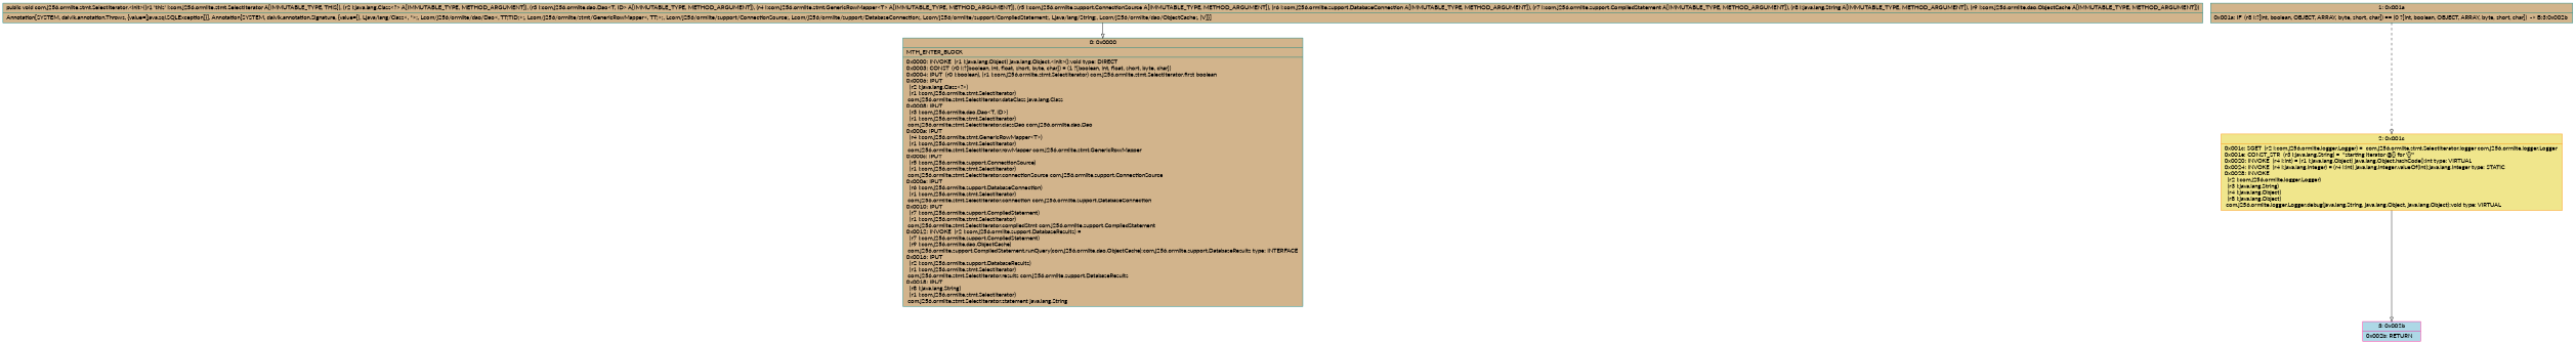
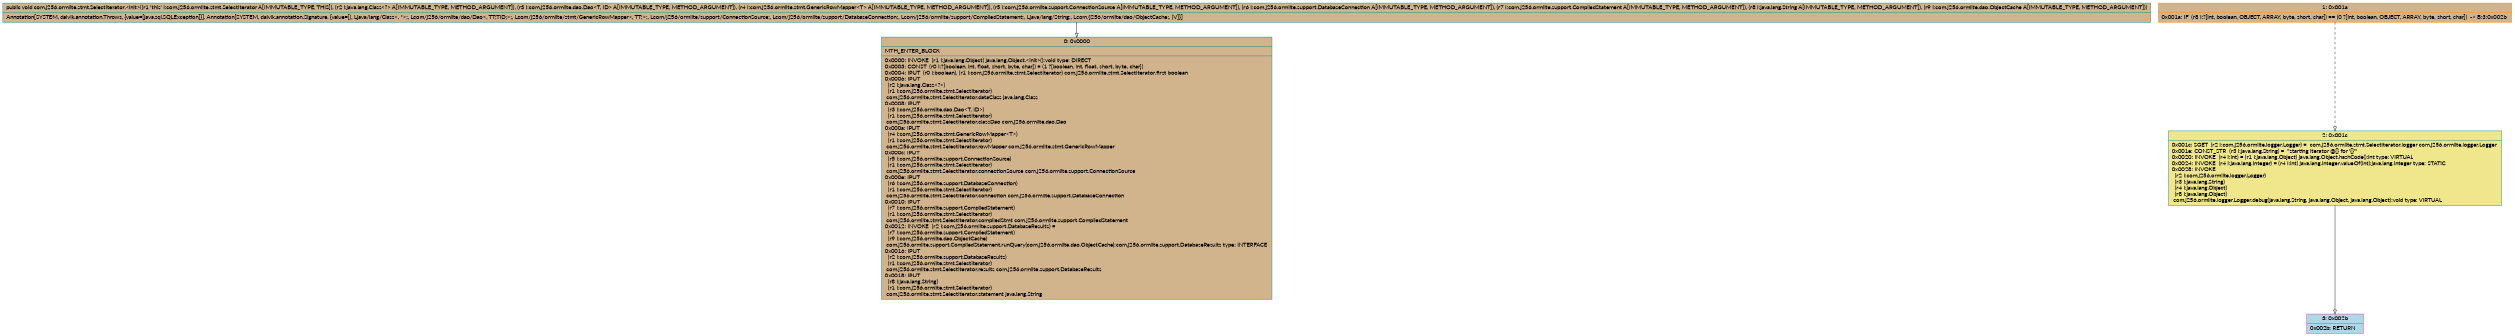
  digraph {
    fontname=Lato
    node [color=teal fillcolor=tan fontname=Lato shape=record style=filled]
    edge [arrowhead=onormal fontname=Lato]
    n1 [label="{0\:\ 0x0000|MTH_ENTER_BLOCK\l|0x0000: INVOKE  (r1 I:java.lang.Object) java.lang.Object.\<init\>():void type: DIRECT \l0x0003: CONST  (r0 I:?[boolean, int, float, short, byte, char]) = (1 ?[boolean, int, float, short, byte, char]) \l0x0004: IPUT  (r0 I:boolean), (r1 I:com.j256.ormlite.stmt.SelectIterator) com.j256.ormlite.stmt.SelectIterator.first boolean \l0x0006: IPUT  \l  (r2 I:java.lang.Class\<?\>)\l  (r1 I:com.j256.ormlite.stmt.SelectIterator)\l com.j256.ormlite.stmt.SelectIterator.dataClass java.lang.Class \l0x0008: IPUT  \l  (r3 I:com.j256.ormlite.dao.Dao\<T, ID\>)\l  (r1 I:com.j256.ormlite.stmt.SelectIterator)\l com.j256.ormlite.stmt.SelectIterator.classDao com.j256.ormlite.dao.Dao \l0x000a: IPUT  \l  (r4 I:com.j256.ormlite.stmt.GenericRowMapper\<T\>)\l  (r1 I:com.j256.ormlite.stmt.SelectIterator)\l com.j256.ormlite.stmt.SelectIterator.rowMapper com.j256.ormlite.stmt.GenericRowMapper \l0x000c: IPUT  \l  (r5 I:com.j256.ormlite.support.ConnectionSource)\l  (r1 I:com.j256.ormlite.stmt.SelectIterator)\l com.j256.ormlite.stmt.SelectIterator.connectionSource com.j256.ormlite.support.ConnectionSource \l0x000e: IPUT  \l  (r6 I:com.j256.ormlite.support.DatabaseConnection)\l  (r1 I:com.j256.ormlite.stmt.SelectIterator)\l com.j256.ormlite.stmt.SelectIterator.connection com.j256.ormlite.support.DatabaseConnection \l0x0010: IPUT  \l  (r7 I:com.j256.ormlite.support.CompiledStatement)\l  (r1 I:com.j256.ormlite.stmt.SelectIterator)\l com.j256.ormlite.stmt.SelectIterator.compiledStmt com.j256.ormlite.support.CompiledStatement \l0x0012: INVOKE  (r2 I:com.j256.ormlite.support.DatabaseResults) = \l  (r7 I:com.j256.ormlite.support.CompiledStatement)\l  (r9 I:com.j256.ormlite.dao.ObjectCache)\l com.j256.ormlite.support.CompiledStatement.runQuery(com.j256.ormlite.dao.ObjectCache):com.j256.ormlite.support.DatabaseResults type: INTERFACE \l0x0016: IPUT  \l  (r2 I:com.j256.ormlite.support.DatabaseResults)\l  (r1 I:com.j256.ormlite.stmt.SelectIterator)\l com.j256.ormlite.stmt.SelectIterator.results com.j256.ormlite.support.DatabaseResults \l0x0018: IPUT  \l  (r8 I:java.lang.String)\l  (r1 I:com.j256.ormlite.stmt.SelectIterator)\l com.j256.ormlite.stmt.SelectIterator.statement java.lang.String \l}"]
-   n2 [label="{1\:\ 0x001a|0x001a: IF  (r8 I:?[int, boolean, OBJECT, ARRAY, byte, short, char]) == (0 ?[int, boolean, OBJECT, ARRAY, byte, short, char])  \-\> B:3:0x002b \l}"]
-   n3 [color=darkorange fillcolor=khaki label="{2\:\ 0x001c|0x001c: SGET  (r2 I:com.j256.ormlite.logger.Logger) =  com.j256.ormlite.stmt.SelectIterator.logger com.j256.ormlite.logger.Logger \l0x001e: CONST_STR  (r3 I:java.lang.String) =  \"starting iterator @\{\} for '\{\}'\" \l0x0020: INVOKE  (r4 I:int) = (r1 I:java.lang.Object) java.lang.Object.hashCode():int type: VIRTUAL \l0x0024: INVOKE  (r4 I:java.lang.Integer) = (r4 I:int) java.lang.Integer.valueOf(int):java.lang.Integer type: STATIC \l0x0028: INVOKE  \l  (r2 I:com.j256.ormlite.logger.Logger)\l  (r3 I:java.lang.String)\l  (r4 I:java.lang.Object)\l  (r8 I:java.lang.Object)\l com.j256.ormlite.logger.Logger.debug(java.lang.String, java.lang.Object, java.lang.Object):void type: VIRTUAL \l}"]
+   n2 [color=darkorange label="{1\:\ 0x001a|0x001a: IF  (r8 I:?[int, boolean, OBJECT, ARRAY, byte, short, char]) == (0 ?[int, boolean, OBJECT, ARRAY, byte, short, char])  \-\> B:3:0x002b \l}"]
+   n3 [fillcolor=khaki label="{2\:\ 0x001c|0x001c: SGET  (r2 I:com.j256.ormlite.logger.Logger) =  com.j256.ormlite.stmt.SelectIterator.logger com.j256.ormlite.logger.Logger \l0x001e: CONST_STR  (r3 I:java.lang.String) =  \"starting iterator @\{\} for '\{\}'\" \l0x0020: INVOKE  (r4 I:int) = (r1 I:java.lang.Object) java.lang.Object.hashCode():int type: VIRTUAL \l0x0024: INVOKE  (r4 I:java.lang.Integer) = (r4 I:int) java.lang.Integer.valueOf(int):java.lang.Integer type: STATIC \l0x0028: INVOKE  \l  (r2 I:com.j256.ormlite.logger.Logger)\l  (r3 I:java.lang.String)\l  (r4 I:java.lang.Object)\l  (r8 I:java.lang.Object)\l com.j256.ormlite.logger.Logger.debug(java.lang.String, java.lang.Object, java.lang.Object):void type: VIRTUAL \l}"]
    n4 [color=deeppink fillcolor=lightblue label="{3\:\ 0x002b|0x002b: RETURN   \l}"]
    n5 [label="{public void com.j256.ormlite.stmt.SelectIterator.\<init\>((r1 'this' I:com.j256.ormlite.stmt.SelectIterator A[IMMUTABLE_TYPE, THIS]), (r2 I:java.lang.Class\<?\> A[IMMUTABLE_TYPE, METHOD_ARGUMENT]), (r3 I:com.j256.ormlite.dao.Dao\<T, ID\> A[IMMUTABLE_TYPE, METHOD_ARGUMENT]), (r4 I:com.j256.ormlite.stmt.GenericRowMapper\<T\> A[IMMUTABLE_TYPE, METHOD_ARGUMENT]), (r5 I:com.j256.ormlite.support.ConnectionSource A[IMMUTABLE_TYPE, METHOD_ARGUMENT]), (r6 I:com.j256.ormlite.support.DatabaseConnection A[IMMUTABLE_TYPE, METHOD_ARGUMENT]), (r7 I:com.j256.ormlite.support.CompiledStatement A[IMMUTABLE_TYPE, METHOD_ARGUMENT]), (r8 I:java.lang.String A[IMMUTABLE_TYPE, METHOD_ARGUMENT]), (r9 I:com.j256.ormlite.dao.ObjectCache A[IMMUTABLE_TYPE, METHOD_ARGUMENT]))  | Annotation[SYSTEM, dalvik.annotation.Throws, \{value=[java.sql.SQLException]\}], Annotation[SYSTEM, dalvik.annotation.Signature, \{value=[(, Ljava\/lang\/Class\<, *\>;, Lcom\/j256\/ormlite\/dao\/Dao\<, TT;TID;\>;, Lcom\/j256\/ormlite\/stmt\/GenericRowMapper\<, TT;\>;, Lcom\/j256\/ormlite\/support\/ConnectionSource;, Lcom\/j256\/ormlite\/support\/DatabaseConnection;, Lcom\/j256\/ormlite\/support\/CompiledStatement;, Ljava\/lang\/String;, Lcom\/j256\/ormlite\/dao\/ObjectCache;, )V]\}]\l}"]
    n2 -> n3 [style=dashed]
    n3 -> n4
    n5 -> n1
  }
